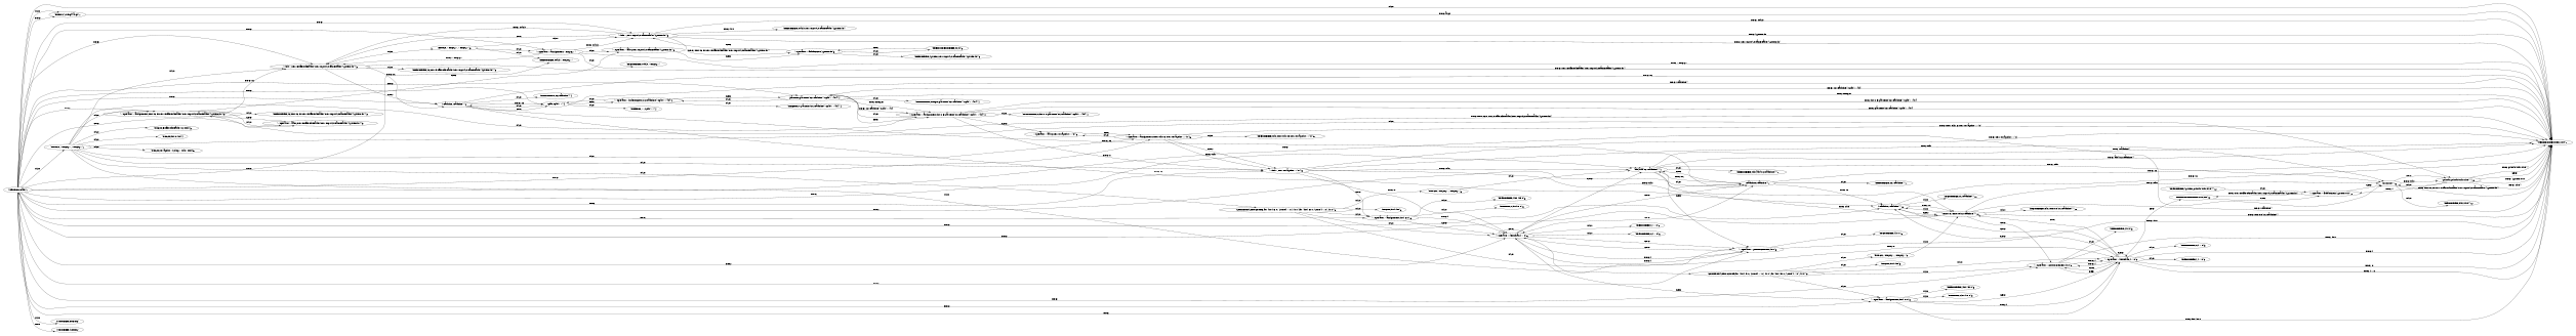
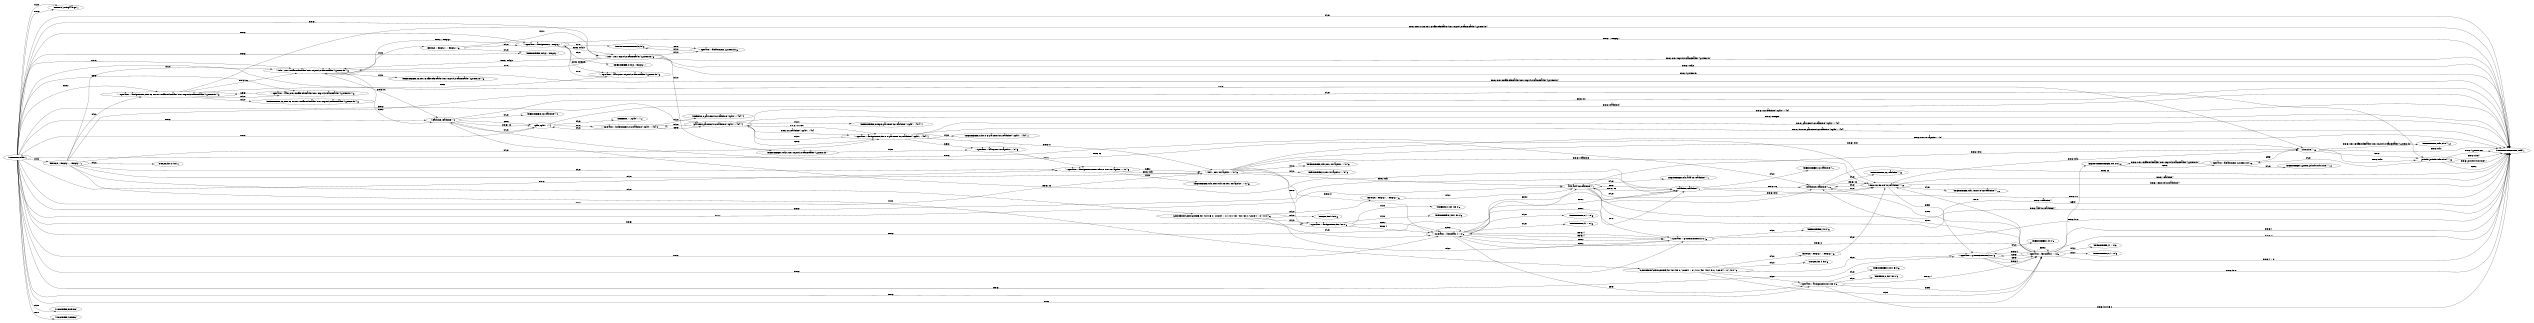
  digraph {
    rankdir=LR
    n1 [label=<(METHOD,main)<SUB>1</SUB>>]
    n2 [label=<(PARAM,String[] args)<SUB>1</SUB>>]
    n3 [label=<(BLOCK,&lt;empty&gt;,&lt;empty&gt;)<SUB>1</SUB>>]
    n4 [label=<(&lt;operator&gt;.assignment,ANY sc = new BufferedReader(new InputStreamReader(System.in)))<SUB>3</SUB>>]
    n5 [label=<(&lt;operator&gt;.alloc,new BufferedReader(new InputStreamReader(System.in)))<SUB>3</SUB>>]
    n6 [label=<(&lt;init&gt;,new BufferedReader(new InputStreamReader(System.in)))<SUB>3</SUB>>]
    n7 [label=<(&lt;operator&gt;.assignment,&lt;empty&gt;)>]
    n8 [label=<(&lt;init&gt;,new InputStreamReader(System.in))<SUB>3</SUB>>]
    n9 [label=<(IDENTIFIER,$obj0,&lt;empty&gt;)>]
    n10 [label=<(parseInt,parseInt(sc.readLine().split(&quot; &quot;)[0]))<SUB>4</SUB>>]
    n11 [label=<(split,split(&quot; &quot;))<SUB>4</SUB>>]
    n12 [label=<(readLine,readLine())<SUB>4</SUB>>]
    n13 [label=<(&lt;operator&gt;.assignment,ANY tshr = new ArrayList&lt;&gt;(n))<SUB>5</SUB>>]
    n14 [label=<(&lt;init&gt;,new ArrayList&lt;&gt;(n))<SUB>5</SUB>>]
    n15 [label=<(&lt;operator&gt;.assignment,int i = 0)<SUB>6</SUB>>]
    n16 [label=<(&lt;operator&gt;.lessThan,i &lt; n)<SUB>6</SUB>>]
    n17 [label=<(&lt;operator&gt;.postIncrement,i++)<SUB>6</SUB>>]
    n18 [label=<(add,add(sc.readLine()))<SUB>7</SUB>>]
    n19 [label=<(readLine,readLine())<SUB>7</SUB>>]
    n20 [label=<(&lt;operator&gt;.assignment,int i = 0)<SUB>9</SUB>>]
    n21 [label=<(&lt;operator&gt;.lessThan,i &lt; n)<SUB>9</SUB>>]
    n22 [label=<(&lt;operator&gt;.postIncrement,i++)<SUB>9</SUB>>]
    n23 [label=<(remove,remove(sc.readLine()))<SUB>10</SUB>>]
    n24 [label=<(readLine,readLine())<SUB>10</SUB>>]
    n25 [label=<(size,size())<SUB>12</SUB>>]
    n26 [label=<(MODIFIER,PUBLIC)>]
    n27 [label=<(MODIFIER,STATIC)>]
    n28 [label=<(METHOD_RETURN,void)<SUB>1</SUB>>]
-   n29 [label=<(LOCAL,BufferedReader sc: ANY)<SUB>3</SUB>>]
    n30 [label=<(LOCAL,int n: int)<SUB>4</SUB>>]
    n31 [label=<(&lt;operator&gt;.assignment,int n = parseInt(sc.readLine().split(&quot; &quot;)[0]))<SUB>4</SUB>>]
-   n32 [label=<(LOCAL,ArrayList&lt;String&gt; tshr: ANY)<SUB>5</SUB>>]
    n33 [label=<(CONTROL_STRUCTURE,for (int i = 0; Some(i &lt; n); i++),for (int i = 0; Some(i &lt; n); i++))<SUB>6</SUB>>]
    n34 [label=<(CONTROL_STRUCTURE,for (int i = 0; Some(i &lt; n); i++),for (int i = 0; Some(i &lt; n); i++))<SUB>9</SUB>>]
    n35 [label=<(println,println(tshr.size()))<SUB>12</SUB>>]
    n36 [label=<(IDENTIFIER,sc,ANY sc = new BufferedReader(new InputStreamReader(System.in)))<SUB>3</SUB>>]
    n37 [label=<(&lt;operator&gt;.alloc,new InputStreamReader(System.in))<SUB>3</SUB>>]
    n38 [label=<(IDENTIFIER,sc,new BufferedReader(new InputStreamReader(System.in)))<SUB>3</SUB>>]
    n39 [label=<(BLOCK,&lt;empty&gt;,&lt;empty&gt;)<SUB>3</SUB>>]
    n40 [label=<(IDENTIFIER,$obj0,&lt;empty&gt;)>]
    n41 [label=<(FIELD_IDENTIFIER,in,in)<SUB>3</SUB>>]
    n42 [label=<(IDENTIFIER,$obj0,new InputStreamReader(System.in))>]
    n43 [label=<(&lt;operator&gt;.fieldAccess,System.in)<SUB>3</SUB>>]
    n44 [label=<(IDENTIFIER,Integer,parseInt(sc.readLine().split(&quot; &quot;)[0]))<SUB>4</SUB>>]
    n45 [label=<(&lt;operator&gt;.indexAccess,sc.readLine().split(&quot; &quot;)[0])<SUB>4</SUB>>]
    n46 [label=<(LITERAL,&quot; &quot;,split(&quot; &quot;))<SUB>4</SUB>>]
    n47 [label=<(IDENTIFIER,sc,readLine())<SUB>4</SUB>>]
    n48 [label=<(&lt;operator&gt;.alloc,new ArrayList&lt;&gt;(n))<SUB>5</SUB>>]
    n49 [label=<(IDENTIFIER,tshr,ANY tshr = new ArrayList&lt;&gt;(n))<SUB>5</SUB>>]
+   n50 [label=<(IDENTIFIER,tshr,new ArrayList&lt;&gt;(n))<SUB>5</SUB>>]
+   n51 [label=<(IDENTIFIER,n,new ArrayList&lt;&gt;(n))<SUB>5</SUB>>]
    n52 [label=<(IDENTIFIER,i,int i = 0)<SUB>6</SUB>>]
    n53 [label=<(LITERAL,0,int i = 0)<SUB>6</SUB>>]
    n54 [label=<(IDENTIFIER,i,i &lt; n)<SUB>6</SUB>>]
    n55 [label=<(IDENTIFIER,n,i &lt; n)<SUB>6</SUB>>]
    n56 [label=<(IDENTIFIER,i,i++)<SUB>6</SUB>>]
    n57 [label=<(IDENTIFIER,tshr,add(sc.readLine()))<SUB>7</SUB>>]
    n58 [label=<(IDENTIFIER,sc,readLine())<SUB>7</SUB>>]
    n59 [label=<(IDENTIFIER,i,int i = 0)<SUB>9</SUB>>]
    n60 [label=<(LITERAL,0,int i = 0)<SUB>9</SUB>>]
    n61 [label=<(IDENTIFIER,i,i &lt; n)<SUB>9</SUB>>]
    n62 [label=<(IDENTIFIER,n,i &lt; n)<SUB>9</SUB>>]
    n63 [label=<(FIELD_IDENTIFIER,out,out)<SUB>12</SUB>>]
    n64 [label=<(IDENTIFIER,i,i++)<SUB>9</SUB>>]
    n65 [label=<(IDENTIFIER,tshr,remove(sc.readLine()))<SUB>10</SUB>>]
    n66 [label=<(IDENTIFIER,sc,readLine())<SUB>10</SUB>>]
    n67 [label=<(IDENTIFIER,tshr,size())<SUB>12</SUB>>]
    n68 [label=<(IDENTIFIER,n,int n = parseInt(sc.readLine().split(&quot; &quot;)[0]))<SUB>4</SUB>>]
    n69 [label=<(LOCAL,int i: int)<SUB>6</SUB>>]
    n70 [label=<(BLOCK,&lt;empty&gt;,&lt;empty&gt;)<SUB>6</SUB>>]
    n71 [label=<(LOCAL,int i: int)<SUB>9</SUB>>]
    n72 [label=<(BLOCK,&lt;empty&gt;,&lt;empty&gt;)<SUB>9</SUB>>]
    n73 [label=<(&lt;operator&gt;.fieldAccess,System.out)<SUB>72</SUB>>]
-   n74 [label=<(IDENTIFIER,System,new InputStreamReader(System.in))<SUB>3</SUB>>]
    n75 [label=<(LITERAL,0,parseInt(sc.readLine().split(&quot; &quot;)[0]))<SUB>4</SUB>>]
-   n76 [label=<(IDENTIFIER,System,println(tshr.size()))<SUB>12</SUB>>]
+   n76 [label=<(IDENTIFIER,System,println(tshr.size()))<SUB>14</SUB>>]
    n1 -> n2 [label="AST: "]
    n1 -> n2 [label="DDG: "]
    n1 -> n3 [label="AST: "]
    n1 -> n4 [label="DDG: "]
    n1 -> n5 [label="CFG: "]
    n1 -> n6 [label="DDG: "]
    n1 -> n7 [label="DDG: "]
    n1 -> n8 [label="DDG: "]
    n1 -> n9 [label="DDG: "]
    n1 -> n10 [label="DDG: "]
    n1 -> n11 [label="DDG: "]
    n1 -> n12 [label="DDG: "]
    n1 -> n13 [label="DDG: "]
-   n1 -> n14 [label="DDG: "]
+   n1 -> n14 [label="ANY: "]
    n1 -> n15 [label="DDG: "]
    n1 -> n16 [label="DDG: "]
    n1 -> n17 [label="DDG: "]
    n1 -> n18 [label="DDG: "]
    n1 -> n19 [label="DDG: "]
    n1 -> n20 [label="DDG: "]
    n1 -> n21 [label="DDG: "]
    n1 -> n22 [label="DDG: "]
-   n23 -> n1 [label="DDG: "]
+   n1 -> n23 [label="DDG: "]
    n1 -> n24 [label="DDG: "]
    n1 -> n25 [label="DDG: "]
    n1 -> n26 [label="AST: "]
    n1 -> n27 [label="ANY: "]
    n1 -> n28 [label="AST: "]
-   n2 -> n28 [label="DDG: args"]
    n3 -> n4 [label="AST: "]
    n3 -> n6 [label="AST: "]
    n3 -> n13 [label="AST: "]
    n3 -> n14 [label="AST: "]
-   n3 -> n29 [label="AST: "]
    n3 -> n30 [label="AST: "]
    n3 -> n31 [label="AST: "]
-   n3 -> n32 [label="AST: "]
    n3 -> n33 [label="AST: "]
    n3 -> n34 [label="AST: "]
    n3 -> n35 [label="AST: "]
    n4 -> n5 [label="AST: "]
    n4 -> n6 [label="DDG: sc"]
    n4 -> n28 [label="DDG: ANY sc = new BufferedReader(new InputStreamReader(System.in))"]
    n4 -> n36 [label="AST: "]
    n4 -> n37 [label="CFG: "]
    n5 -> n4 [label="CFG: "]
    n6 -> n12 [label="CFG: "]
    n6 -> n12 [label="DDG: sc"]
    n6 -> n28 [label="DDG: new BufferedReader(new InputStreamReader(System.in))"]
    n6 -> n38 [label="AST: "]
    n6 -> n39 [label="AST: "]
    n7 -> n6 [label="DDG: &lt;empty&gt;"]
    n7 -> n8 [label="DDG: $obj0"]
    n7 -> n28 [label="DDG: &lt;empty&gt;"]
-   n7 -> n37 [label="AST: "]
+   n7 -> n37 [label="DDG: Integer"]
    n7 -> n40 [label="AST: "]
+   n7 -> n41 [label="CFG: "]
    n8 -> n6 [label="CFG: "]
    n8 -> n6 [label="DDG: $obj0"]
    n8 -> n28 [label="DDG: $obj0"]
    n8 -> n28 [label="DDG: System.in"]
    n8 -> n28 [label="DDG: new InputStreamReader(System.in)"]
-   n8 -> n42 [label="DDG: i++"]
-   n8 -> n43 [label="DDG: ANY sc = new BufferedReader(new InputStreamReader(System.in))"]
+   n8 -> n42 [label="AST: "]
+   n8 -> n43 [label="AST: "]
    n10 -> n28 [label="DDG: sc.readLine().split(&quot; &quot;)[0]"]
    n10 -> n28 [label="DDG: Integer"]
    n10 -> n31 [label="CFG: "]
    n10 -> n31 [label="DDG: Integer"]
    n10 -> n31 [label="DDG: sc.readLine().split(&quot; &quot;)[0]"]
    n10 -> n44 [label="AST: "]
    n10 -> n45 [label="AST: "]
    n11 -> n12 [label="AST: "]
    n11 -> n28 [label="DDG: readLine()"]
    n11 -> n45 [label="CFG: "]
    n11 -> n46 [label="AST: "]
    n12 -> n11 [label="CFG: "]
    n12 -> n11 [label="DDG: sc"]
    n12 -> n19 [label="DDG: sc"]
    n12 -> n24 [label="DDG: sc"]
    n12 -> n28 [label="DDG: sc"]
    n12 -> n47 [label="AST: "]
    n13 -> n14 [label="CFG: "]
    n13 -> n14 [label="DDG: tshr"]
-   n13 -> n28 [label="DDG: ANY tshr = new ArrayList&lt;&gt;(n)"]
-   n13 -> n48 [label="AST: "]
+   n42 -> n48 [label="AST: "]
    n13 -> n49 [label="AST: "]
    n14 -> n15 [label="CFG: "]
    n14 -> n16 [label="DDG: n"]
    n14 -> n18 [label="DDG: tshr"]
-   n14 -> n23 [label="DDG: tshr"]
+   n14 -> n23 [label="DDG: readLine"]
    n14 -> n25 [label="DDG: tshr"]
    n14 -> n28 [label="DDG: new ArrayList&lt;&gt;(n)"]
+   n14 -> n50 [label="AST: "]
+   n14 -> n51 [label="AST: "]
    n15 -> n16 [label="CFG: "]
    n15 -> n16 [label="DDG: i"]
    n15 -> n52 [label="AST: "]
    n15 -> n53 [label="AST: "]
    n16 -> n16 [label="CDG: "]
    n16 -> n17 [label="DDG: i"]
    n16 -> n17 [label="CDG: "]
    n16 -> n18 [label="CDG: "]
    n16 -> n19 [label="CFG: "]
    n16 -> n19 [label="CDG: "]
    n16 -> n20 [label="CFG: "]
    n16 -> n21 [label="DDG: n"]
    n16 -> n54 [label="AST: "]
    n16 -> n55 [label="AST: "]
    n17 -> n16 [label="CFG: "]
    n17 -> n16 [label="DDG: i"]
    n17 -> n28 [label="DDG: i++"]
    n17 -> n56 [label="AST: "]
    n18 -> n17 [label="CFG: "]
    n18 -> n19 [label="AST: "]
-   n18 -> n23 [label="DDG: size"]
+   n18 -> n23 [label="DDG: tshr"]
    n18 -> n25 [label="DDG: tshr"]
    n18 -> n28 [label="DDG: readLine()"]
    n18 -> n28 [label="DDG: add(sc.readLine())"]
    n18 -> n57 [label="AST: "]
    n19 -> n18 [label="CFG: "]
    n19 -> n18 [label="DDG: sc"]
    n19 -> n24 [label="DDG: sc"]
    n19 -> n28 [label="DDG: sc"]
    n19 -> n58 [label="AST: "]
    n20 -> n21 [label="CFG: "]
    n20 -> n21 [label="DDG: i"]
    n20 -> n28 [label="DDG: int i = 0"]
    n20 -> n59 [label="AST: "]
    n20 -> n60 [label="AST: "]
    n21 -> n21 [label="CDG: "]
    n21 -> n22 [label="DDG: i"]
    n21 -> n22 [label="CDG: "]
    n21 -> n23 [label="CDG: "]
    n21 -> n24 [label="CFG: "]
    n21 -> n24 [label="CDG: "]
    n21 -> n28 [label="DDG: i"]
    n21 -> n28 [label="DDG: n"]
    n21 -> n28 [label="DDG: i &lt; n"]
    n21 -> n61 [label="AST: "]
    n21 -> n62 [label="AST: "]
    n21 -> n63 [label="CFG: "]
    n22 -> n21 [label="CFG: "]
    n22 -> n21 [label="DDG: i"]
    n22 -> n28 [label="DDG: i++"]
    n22 -> n64 [label="AST: "]
    n23 -> n22 [label="CFG: "]
    n23 -> n24 [label="AST: "]
    n23 -> n25 [label="DDG: tshr"]
    n23 -> n28 [label="DDG: readLine()"]
    n23 -> n28 [label="DDG: remove(sc.readLine())"]
    n23 -> n65 [label="AST: "]
    n24 -> n23 [label="CFG: "]
    n24 -> n23 [label="DDG: sc"]
    n24 -> n28 [label="DDG: sc"]
    n24 -> n66 [label="AST: "]
-   n25 -> n28 [label="DDG: ANY sc = new BufferedReader(new InputStreamReader(System.in))"]
+   n25 -> n28 [label="DDG: tshr"]
    n25 -> n35 [label="CFG: "]
    n25 -> n35 [label="DDG: tshr"]
-   n25 -> n67 [label="AST: "]
+   n25 -> n67 [label="DDG: new BufferedReader(new InputStreamReader(System.in))"]
    n31 -> n10 [label="AST: "]
    n31 -> n14 [label="DDG: n"]
    n31 -> n28 [label="DDG: parseInt(sc.readLine().split(&quot; &quot;)[0])"]
    n31 -> n28 [label="DDG: int n = parseInt(sc.readLine().split(&quot; &quot;)[0])"]
    n31 -> n48 [label="CFG: "]
    n31 -> n68 [label="AST: "]
    n33 -> n15 [label="AST: "]
    n33 -> n16 [label="AST: "]
    n33 -> n17 [label="AST: "]
    n33 -> n69 [label="AST: "]
    n33 -> n70 [label="AST: "]
    n34 -> n20 [label="AST: "]
    n34 -> n21 [label="AST: "]
    n34 -> n22 [label="AST: "]
    n34 -> n71 [label="AST: "]
    n34 -> n72 [label="AST: "]
-   n35 -> n25 [label="AST: "]
    n35 -> n28 [label="CFG: "]
    n35 -> n28 [label="DDG: System.out"]
    n35 -> n28 [label="DDG: size()"]
    n35 -> n28 [label="DDG: println(tshr.size())"]
-   n35 -> n73 [label="DDG: i"]
-   n37 -> n43 [label="CFG: "]
+   n35 -> n73 [label="AST: "]
+   n37 -> n7 [label="CFG: "]
    n39 -> n7 [label="AST: "]
    n39 -> n8 [label="AST: "]
    n39 -> n9 [label="AST: "]
    n41 -> n43 [label="CFG: "]
-   n43 -> n8 [label="CFG: "]
    n43 -> n41 [label="AST: "]
-   n43 -> n74 [label="AST: "]
    n45 -> n10 [label="CFG: "]
    n45 -> n11 [label="AST: "]
    n45 -> n75 [label="AST: "]
-   n48 -> n13 [label="CFG: "]
+   n48 -> n13 [label="ANY: "]
    n63 -> n73 [label="CFG: "]
    n70 -> n18 [label="AST: "]
    n72 -> n23 [label="AST: "]
    n73 -> n25 [label="CFG: "]
    n73 -> n63 [label="DDG: new BufferedReader(new InputStreamReader(System.in))"]
-   n76 -> n73 [label="AST: "]
+   n73 -> n76 [label="AST: "]
  }
